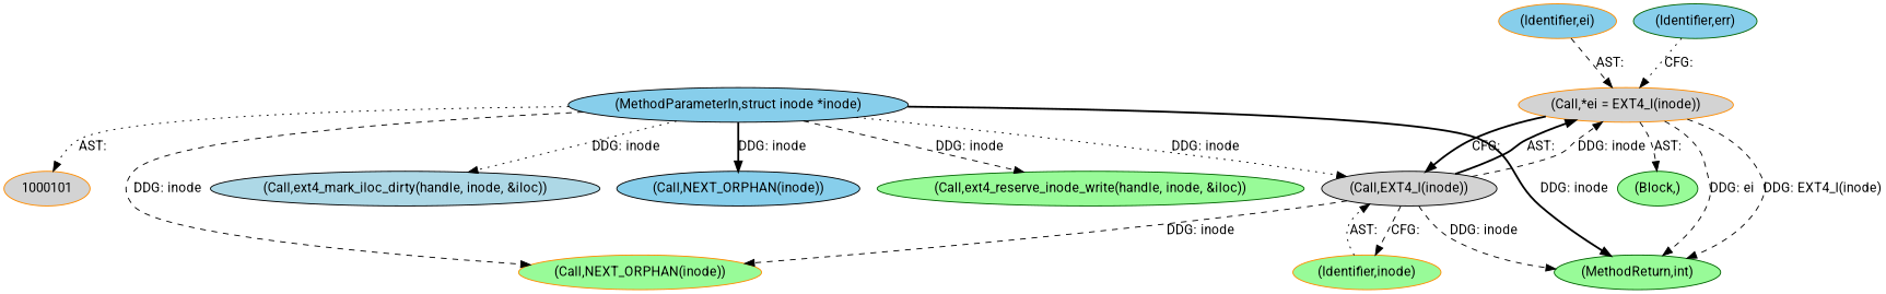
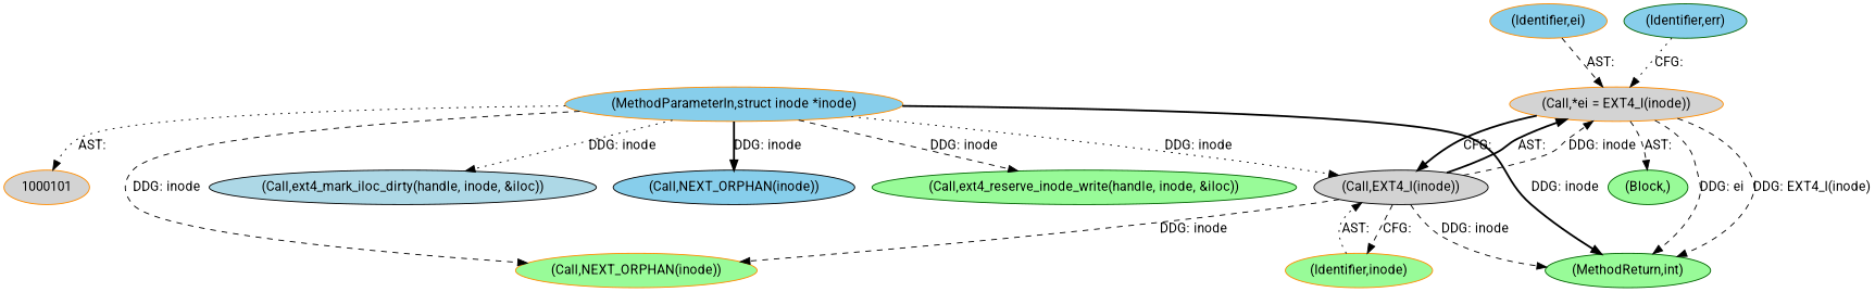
  digraph {
    fontname=Roboto
    node [color=darkorange fillcolor=palegreen fontname=Roboto style=filled]
    edge [fontname=Roboto style=dashed]
    n1 [fillcolor=lightgrey label="(Call,*ei = EXT4_I(inode))"]
    n2 [color=black fillcolor=lightgrey label="(Call,EXT4_I(inode))"]
    n3 [color=darkgreen label="(Block,)"]
    n4 [color=darkgreen label="(MethodReturn,int)"]
    n5 [label="(Call,NEXT_ORPHAN(inode))"]
    n6 [label="(Identifier,inode)"]
-   n7 [color=black fillcolor=skyblue label="(MethodParameterIn,struct inode *inode)"]
+   n7 [fillcolor=skyblue label="(MethodParameterIn,struct inode *inode)"]
    n8 [color=black fillcolor=lightblue label="(Call,ext4_mark_iloc_dirty(handle, inode, &iloc))"]
    n9 [color=black fillcolor=skyblue label="(Call,NEXT_ORPHAN(inode))"]
    n10 [color=darkgreen label="(Call,ext4_reserve_inode_write(handle, inode, &iloc))"]
    1000101 [fillcolor=lightgrey]
    n12 [fillcolor=skyblue label="(Identifier,ei)"]
    n13 [color=darkgreen fillcolor=skyblue label="(Identifier,err)"]
    n1 -> n2 [label="CFG: " style=bold]
    n1 -> n3 [label="AST: "]
    n1 -> n4 [label="DDG: ei"]
    n1 -> n4 [label="DDG: EXT4_I(inode)"]
    n2 -> n1 [label="AST: " style=bold]
    n2 -> n1 [label="DDG: inode"]
    n2 -> n4 [label="DDG: inode"]
    n2 -> n5 [label="DDG: inode"]
    n2 -> n6 [label="CFG: "]
    n6 -> n2 [label="AST: " style=dotted]
    n7 -> n2 [label="DDG: inode" style=dotted]
    n7 -> n4 [label="DDG: inode" style=bold]
    n7 -> n5 [label="DDG: inode"]
    n7 -> n8 [label="DDG: inode" style=dotted]
    n7 -> n9 [label="DDG: inode" style=bold]
    n7 -> n10 [label="DDG: inode"]
    n7 -> 1000101 [label="AST: " style=dotted]
    n12 -> n1 [label="AST: "]
    n13 -> n1 [label="CFG: " style=dotted]
  }
